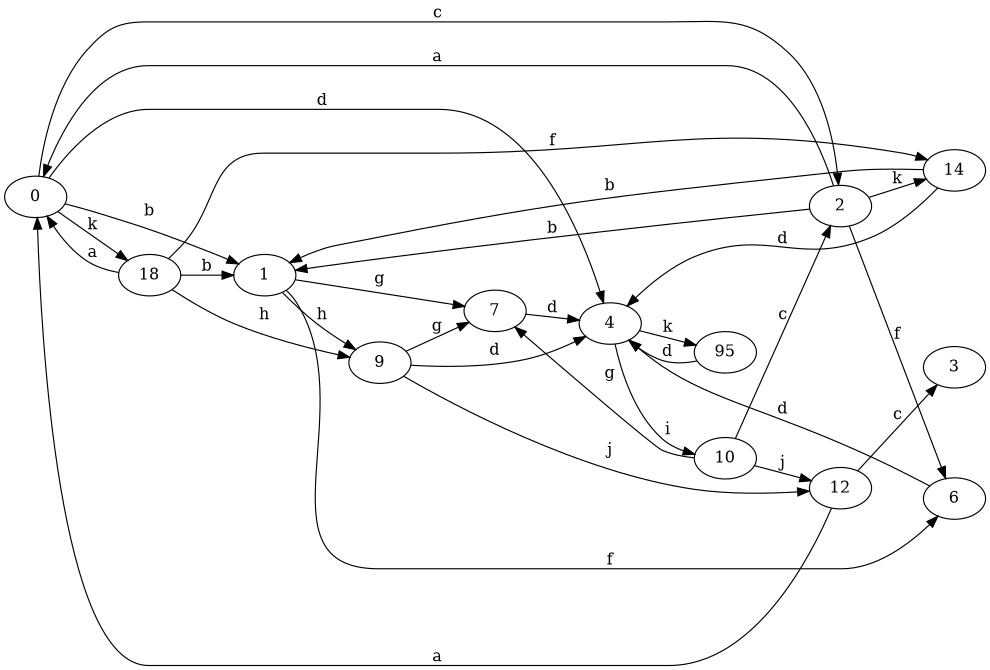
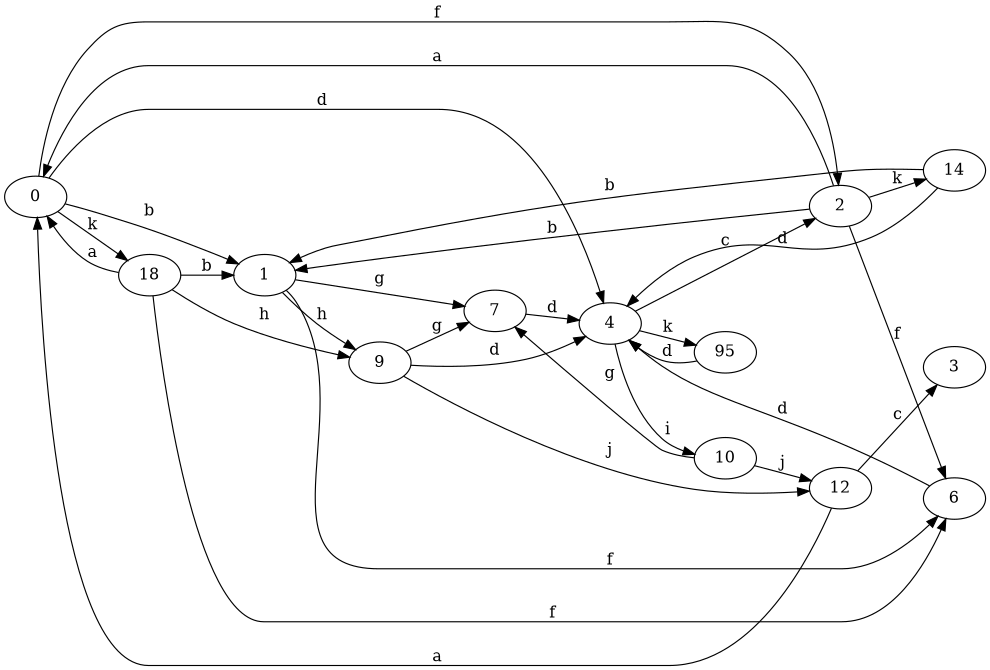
  strict digraph {
    rankdir=LR
    0
    1
    2
    4
    n5 [label=18]
    7
    9
    6
    14
    10
    n11 [label=95]
    12
    3
    0 -> 1 [label=b]
-   0 -> 2 [label=c]
+   0 -> 2 [label=f]
    0 -> 4 [label=d]
    0 -> n5 [label=k]
    1 -> 7 [label=g]
    1 -> 9 [label=h]
    1 -> 6 [label=f]
    2 -> 0 [label=a]
    2 -> 1 [label=b]
    2 -> 6 [label=f]
    2 -> 14 [label=k]
-   10 -> 2 [label=c]
+   4 -> 2 [label=c]
    4 -> 10 [label=i]
    4 -> n11 [label=k]
    n5 -> 0 [label=a]
    n5 -> 1 [label=b]
    n5 -> 9 [label=h]
-   n5 -> 14 [label=f]
+   n5 -> 6 [label=f]
    7 -> 4 [label=d]
    9 -> 4 [label=d]
    9 -> 7 [label=g]
    9 -> 12 [label=j]
    6 -> 4 [label=d]
    14 -> 1 [label=b]
    14 -> 4 [label=d]
    10 -> 7 [label=g]
    10 -> 12 [label=j]
    n11 -> 4 [label=d]
    12 -> 0 [label=a]
    12 -> 3 [label=c]
  }
